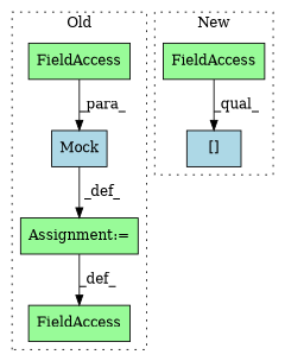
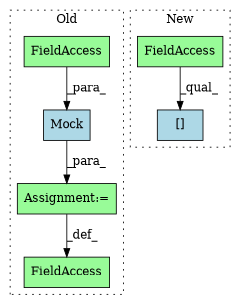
  digraph {
    node [a=22 l=13 shape=box style=filled fillcolor=palegreen]
    n1 [a=32 l="5,1" label=Mock s="18357,18375" fillcolor=lightblue]
    n2 [a=7 l=1 label="Assignment:=" s=18395]
    n3 [label=FieldAccess s=18382]
    n4 [label=FieldAccess s=18362]
    n5 [a=2 l="16,1" label="[]" s="17831,17849" fillcolor=lightblue]
    n6 [l=15 label=FieldAccess s=17831]
    subgraph cluster_1 {
      label=Old
      style=dotted
      n1
      n2
      n3
      n4
    }
    subgraph cluster_2 {
      label=New
      style=dotted
      n5
      n6
    }
-   n1 -> n2 [label=_def_]
+   n1 -> n2 [label=_para_]
    n2 -> n3 [label=_def_]
    n4 -> n1 [label=_para_]
    n6 -> n5 [label=_qual_]
  }
